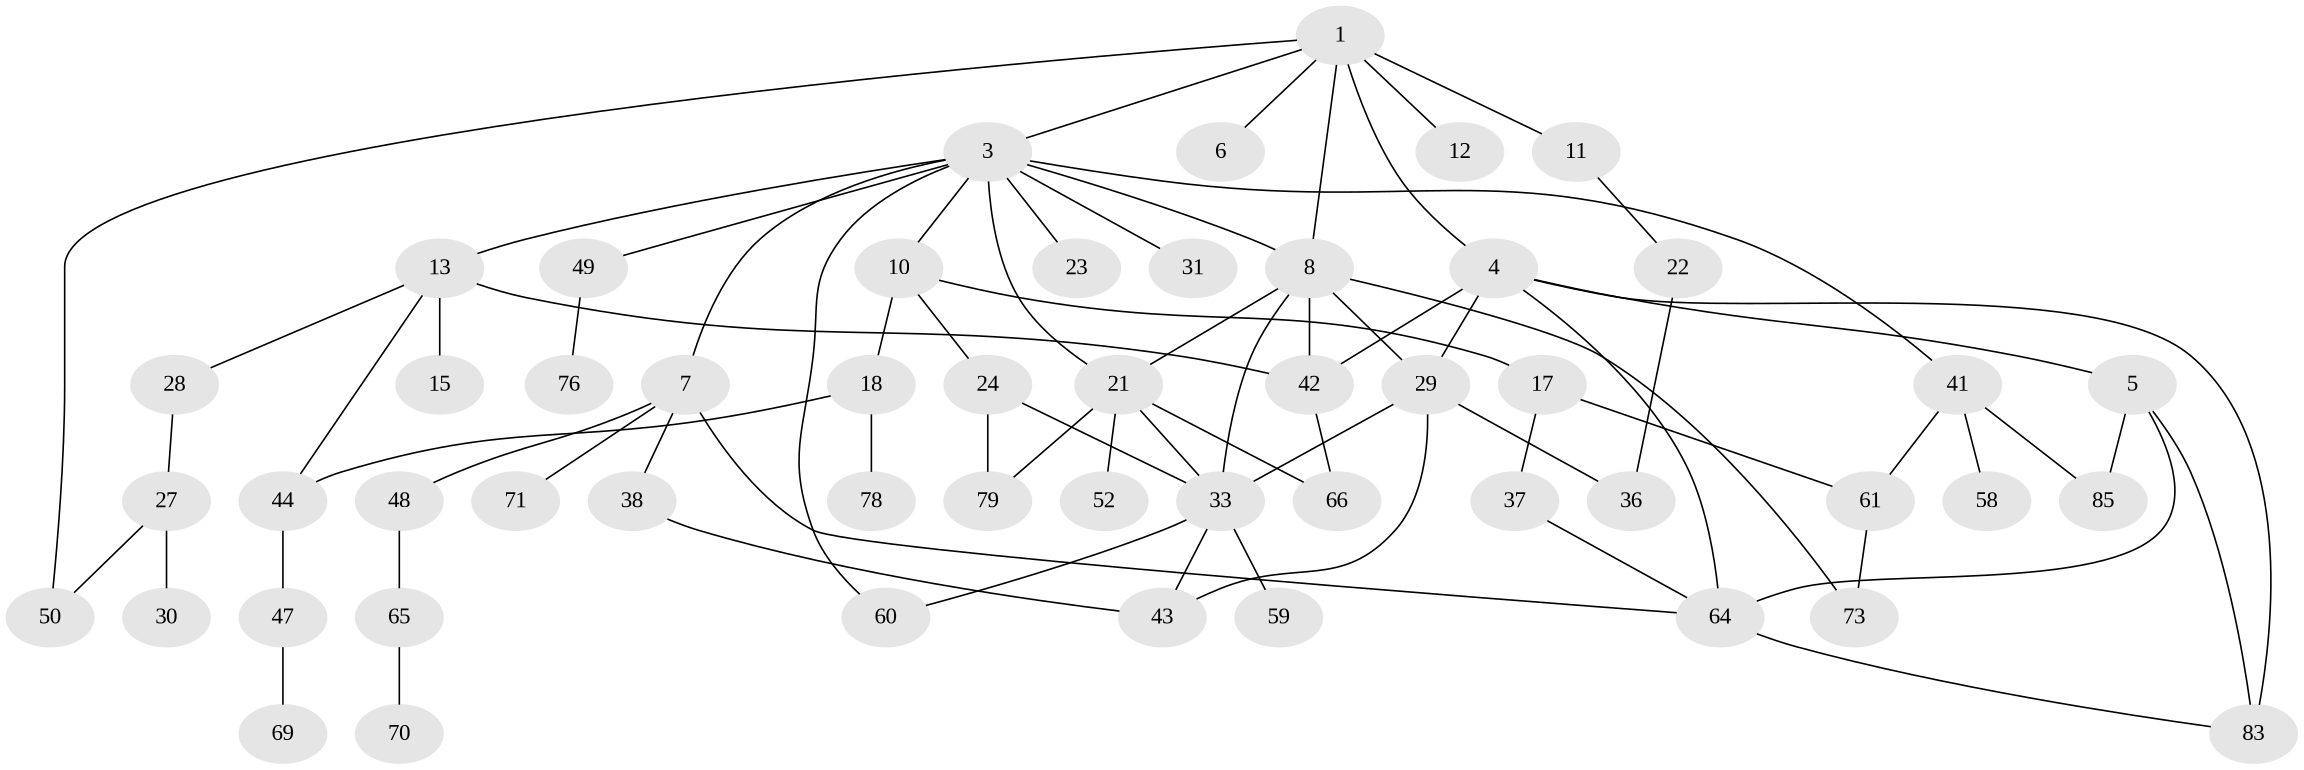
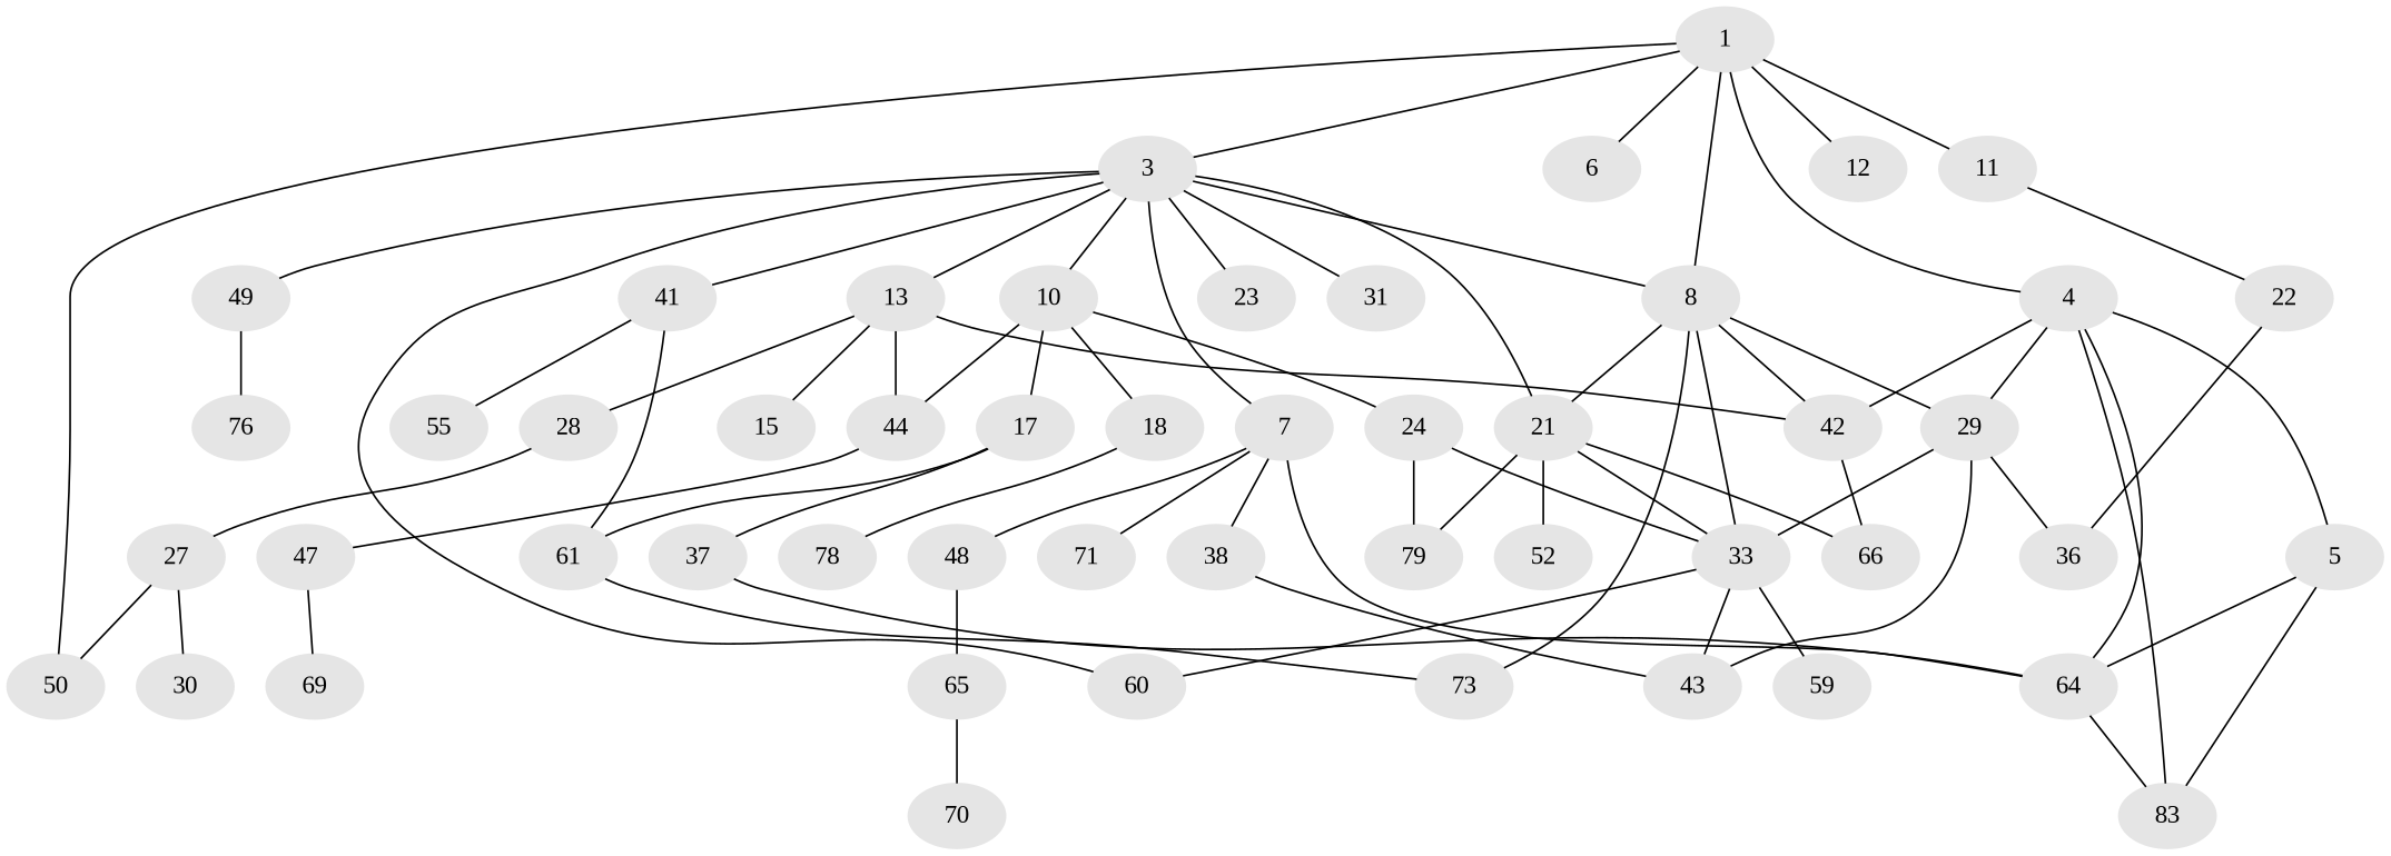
  graph {
    fontname="Liberation Serif"
    node [color=gray90 fontname="Liberation Serif" style=filled]
    edge [fontname="Liberation Serif"]
    1 [super="+2"]
    3 [super="+9"]
    4 [super="+40"]
    6
    8 [super="+56"]
    11 [super="+20"]
    12
    50 [super="+82"]
    7 [super="+34"]
    10 [super="+16"]
    13 [super="+14"]
    21 [super="+35"]
    23 [super="+25"]
    31
    41 [super="+54"]
    49
    60
    5 [super="+26"]
    29 [super="+81"]
    42 [super="+77"]
    64 [super="+67"]
    83
    33 [super="+39"]
    73
    22
    38 [super="+51"]
    48
    71
    17 [super="+32"]
    18
    24 [super="+72"]
    44 [super="+68"]
    15
    28
    52
    66
    79
-   85
    61 [super="+63"]
-   55 [super="+57" label=58]
+   55 [super="+57"]
    76
    36 [super="+58"]
    43
    65 [super="+86"]
    59 [super="+80"]
    37 [super="+53"]
    78
    47
    27
    30 [super="+62"]
    69
    70
    1 -- 3
    1 -- 4
    1 -- 6
    1 -- 8
    1 -- 11 [weight=2]
    1 -- 12
    1 -- 50
    3 -- 8
    3 -- 7
    3 -- 10
    3 -- 13
    3 -- 21
    3 -- 23
    3 -- 31
    3 -- 41
    3 -- 49
    3 -- 60
    4 -- 5
    4 -- 29
    4 -- 42
    4 -- 64
    4 -- 83
    8 -- 21
    8 -- 29
    8 -- 42
    8 -- 33
    8 -- 73
    11 -- 22
    7 -- 64
    7 -- 38
    7 -- 48
    7 -- 71
    10 -- 17
    10 -- 18
    10 -- 24
-   18 -- 44
+   10 -- 44
    13 -- 42
    13 -- 44
    13 -- 15
    13 -- 28
    21 -- 33
    21 -- 52
    21 -- 66
    21 -- 79
-   41 -- 85
    41 -- 61
    41 -- 55
    49 -- 76
    5 -- 64
    5 -- 83
-   5 -- 85
    29 -- 33
    29 -- 36
    29 -- 43
    42 -- 66
    64 -- 83
    33 -- 60
    33 -- 43
    33 -- 59
    22 -- 36
    38 -- 43
    48 -- 65
    17 -- 61
    17 -- 37
    18 -- 78
    24 -- 33
    24 -- 79
    44 -- 47
    28 -- 27
    61 -- 73
    65 -- 70
    37 -- 64
    47 -- 69
    27 -- 50
    27 -- 30
  }
